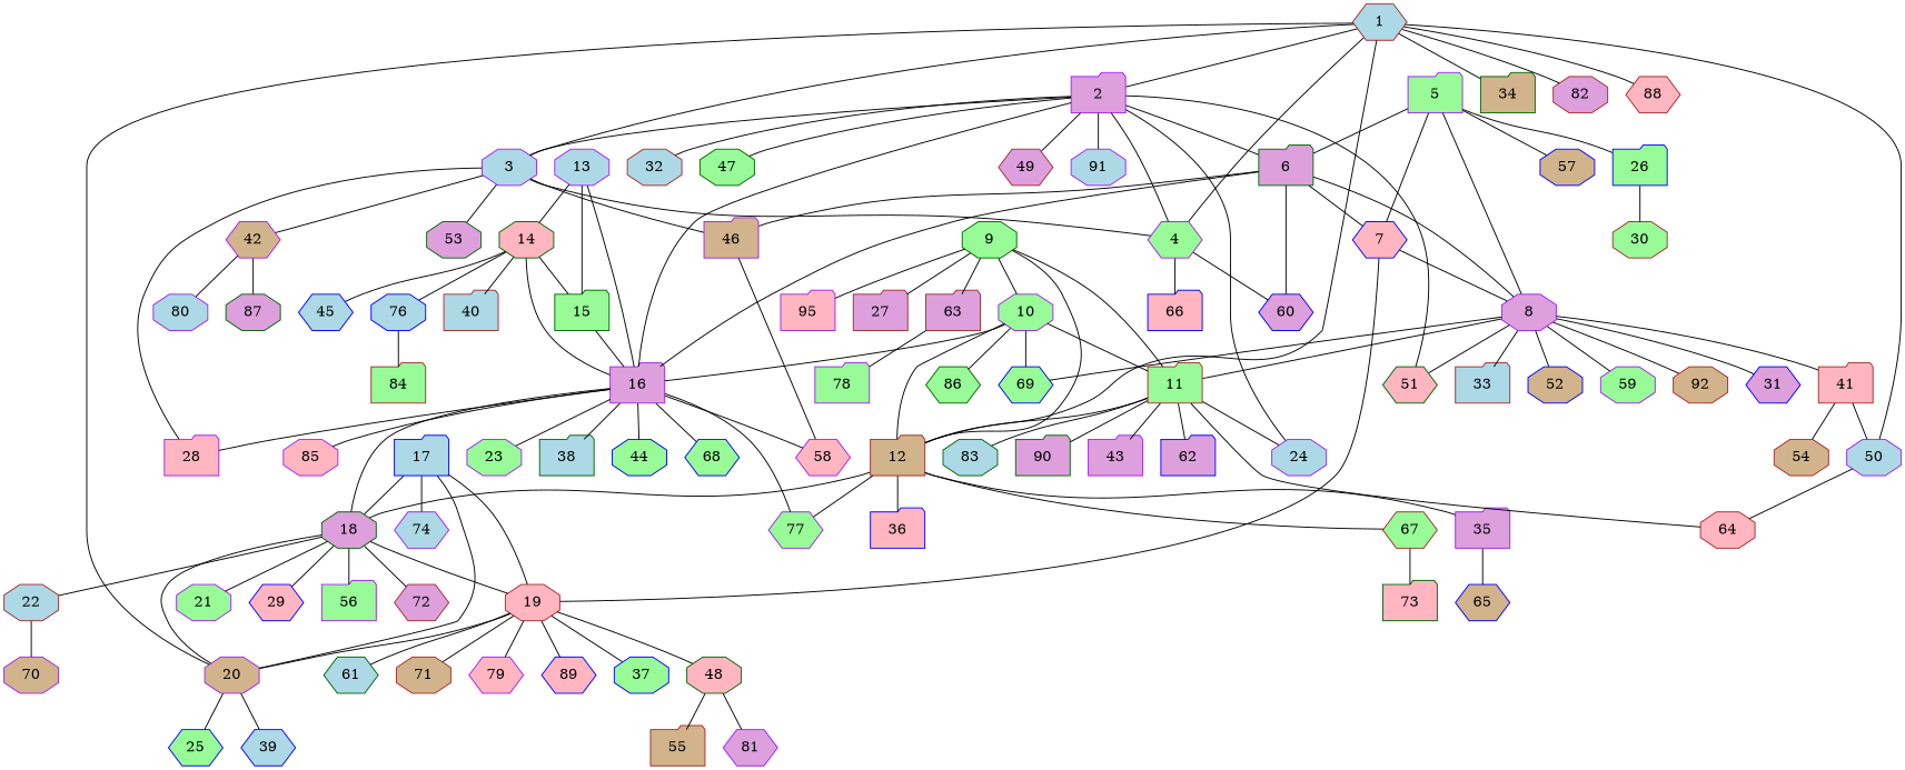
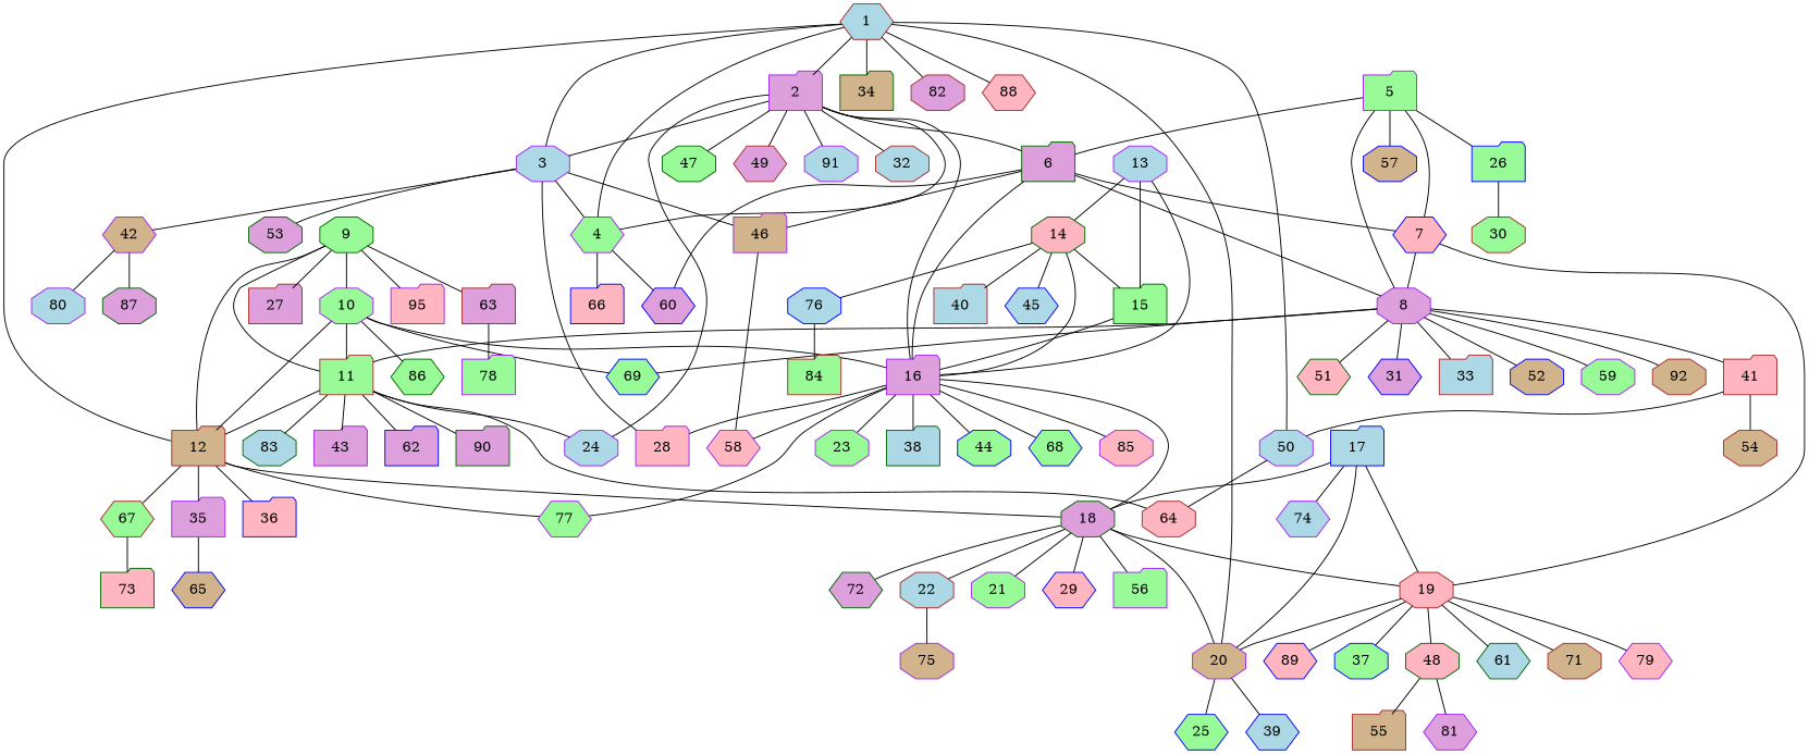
  graph {
    node [color=purple fillcolor=palegreen shape=octagon style=filled]
    1 [color=brown fillcolor=lightblue shape=hexagon]
    2 [fillcolor=plum shape=folder]
    3 [fillcolor=lightblue]
    4 [shape=hexagon]
    12 [color=brown fillcolor=tan shape=folder]
    20 [fillcolor=tan]
    34 [color=darkgreen fillcolor=tan shape=folder]
    50 [fillcolor=lightblue]
    82 [color=brown fillcolor=plum]
    88 [color=brown fillcolor=lightpink shape=hexagon]
    6 [color=darkgreen fillcolor=plum shape=folder]
    16 [fillcolor=plum shape=folder]
    24 [fillcolor=lightblue]
    32 [color=brown fillcolor=lightblue]
    47 [color=darkgreen]
    49 [color=brown fillcolor=plum shape=hexagon]
    51 [color=darkgreen fillcolor=lightpink shape=hexagon]
    91 [fillcolor=lightblue]
    28 [fillcolor=lightpink shape=folder]
    42 [fillcolor=tan shape=hexagon]
    46 [fillcolor=tan shape=folder]
    53 [color=darkgreen fillcolor=plum]
    60 [color=blue fillcolor=plum shape=hexagon]
    66 [color=blue fillcolor=lightpink shape=folder]
    18 [color=darkgreen fillcolor=plum]
    35 [fillcolor=plum shape=folder]
    36 [color=blue fillcolor=lightpink shape=folder]
    67 [color=brown shape=hexagon]
    77 [shape=hexagon]
    25 [color=blue shape=hexagon]
    39 [color=blue fillcolor=lightblue shape=hexagon]
    64 [color=brown fillcolor=lightpink]
    7 [color=blue fillcolor=lightpink shape=hexagon]
    8 [fillcolor=plum]
    23
    38 [color=darkgreen fillcolor=lightblue shape=folder]
    44 [color=blue]
    58 [fillcolor=lightpink shape=hexagon]
    68 [color=blue shape=hexagon]
    85 [fillcolor=lightpink]
    80 [fillcolor=lightblue]
    87 [color=darkgreen fillcolor=plum]
    5 [shape=folder]
    26 [color=blue shape=folder]
    57 [color=blue fillcolor=tan]
    19 [color=brown fillcolor=lightpink]
    11 [color=brown shape=folder]
    31 [color=blue fillcolor=plum shape=hexagon]
    33 [color=brown fillcolor=lightblue shape=folder]
    41 [color=brown fillcolor=lightpink shape=folder]
    52 [color=blue fillcolor=tan]
    59
    69 [color=blue shape=hexagon]
    92 [color=brown fillcolor=tan]
    30 [color=brown]
    37 [color=blue]
    48 [color=darkgreen fillcolor=lightpink]
    61 [color=darkgreen fillcolor=lightblue shape=hexagon]
    71 [color=brown fillcolor=tan]
    79 [fillcolor=lightpink shape=hexagon]
    89 [color=blue fillcolor=lightpink shape=hexagon]
    43 [fillcolor=plum shape=folder]
    62 [color=blue fillcolor=plum shape=folder]
    83 [color=darkgreen fillcolor=lightblue]
    90 [color=darkgreen fillcolor=plum shape=folder]
    54 [color=brown fillcolor=tan]
    9 [color=darkgreen]
    10
    27 [color=brown fillcolor=plum shape=folder]
    63 [color=brown fillcolor=plum shape=folder]
    n71 [fillcolor=lightpink label=95 shape=folder]
    86 [color=darkgreen shape=hexagon]
    78 [shape=folder]
    21
    22 [color=brown fillcolor=lightblue]
    29 [color=blue fillcolor=lightpink shape=hexagon]
    56 [shape=folder]
-   72 [color=brown fillcolor=plum shape=hexagon]
+   72 [color=darkgreen fillcolor=plum shape=hexagon]
    65 [color=blue fillcolor=tan shape=hexagon]
    73 [color=darkgreen fillcolor=lightpink shape=folder]
    13 [fillcolor=lightblue]
    14 [color=darkgreen fillcolor=lightpink]
    15 [color=darkgreen shape=folder]
    40 [color=brown fillcolor=lightblue shape=folder]
    45 [color=blue fillcolor=lightblue shape=hexagon]
    76 [color=blue fillcolor=lightblue]
    84 [color=brown shape=folder]
    17 [color=blue fillcolor=lightblue shape=folder]
    74 [fillcolor=lightblue shape=hexagon]
-   70 [fillcolor=tan]
+   70 [fillcolor=tan label=75]
    55 [color=brown fillcolor=tan shape=folder]
    81 [fillcolor=plum shape=hexagon]
    1 -- 2
    1 -- 3
    1 -- 4
    1 -- 12
    1 -- 20
    1 -- 34
    1 -- 50
    1 -- 82
    1 -- 88
    2 -- 3
    2 -- 4
    2 -- 6
    2 -- 16
    2 -- 24
    2 -- 32
    2 -- 47
    2 -- 49
-   2 -- 51
    2 -- 91
    3 -- 4
    3 -- 28
    3 -- 42
    3 -- 46
    3 -- 53
    4 -- 60
    4 -- 66
    12 -- 18
    12 -- 35
    12 -- 36
    12 -- 67
    12 -- 77
    20 -- 25
    20 -- 39
    50 -- 64
    6 -- 16
    6 -- 46
    6 -- 60
    6 -- 7
    6 -- 8
    16 -- 28
    16 -- 18
    16 -- 77
    16 -- 23
    16 -- 38
    16 -- 44
    16 -- 58
    16 -- 68
    16 -- 85
    42 -- 80
    42 -- 87
    46 -- 58
    18 -- 20
    18 -- 19
    18 -- 21
    18 -- 22
    18 -- 29
    18 -- 56
    18 -- 72
    35 -- 65
    67 -- 73
    7 -- 8
    7 -- 19
    8 -- 51
    8 -- 11
    8 -- 31
    8 -- 33
    8 -- 41
    8 -- 52
    8 -- 59
    8 -- 69
    8 -- 92
    5 -- 6
    5 -- 7
    5 -- 8
    5 -- 26
    5 -- 57
    26 -- 30
    19 -- 20
    19 -- 37
    19 -- 48
    19 -- 61
    19 -- 71
    19 -- 79
    19 -- 89
    11 -- 12
    11 -- 24
    11 -- 64
    11 -- 43
    11 -- 62
    11 -- 83
    11 -- 90
    41 -- 50
    41 -- 54
    48 -- 55
    48 -- 81
    9 -- 12
    9 -- 11
    9 -- 10
    9 -- 27
    9 -- 63
    9 -- n71
    10 -- 12
    10 -- 16
    10 -- 11
    10 -- 69
    10 -- 86
    63 -- 78
    22 -- 70
    13 -- 16
    13 -- 14
    13 -- 15
    14 -- 16
    14 -- 15
    14 -- 40
    14 -- 45
    14 -- 76
    15 -- 16
    76 -- 84
    17 -- 20
    17 -- 18
    17 -- 19
    17 -- 74
  }
